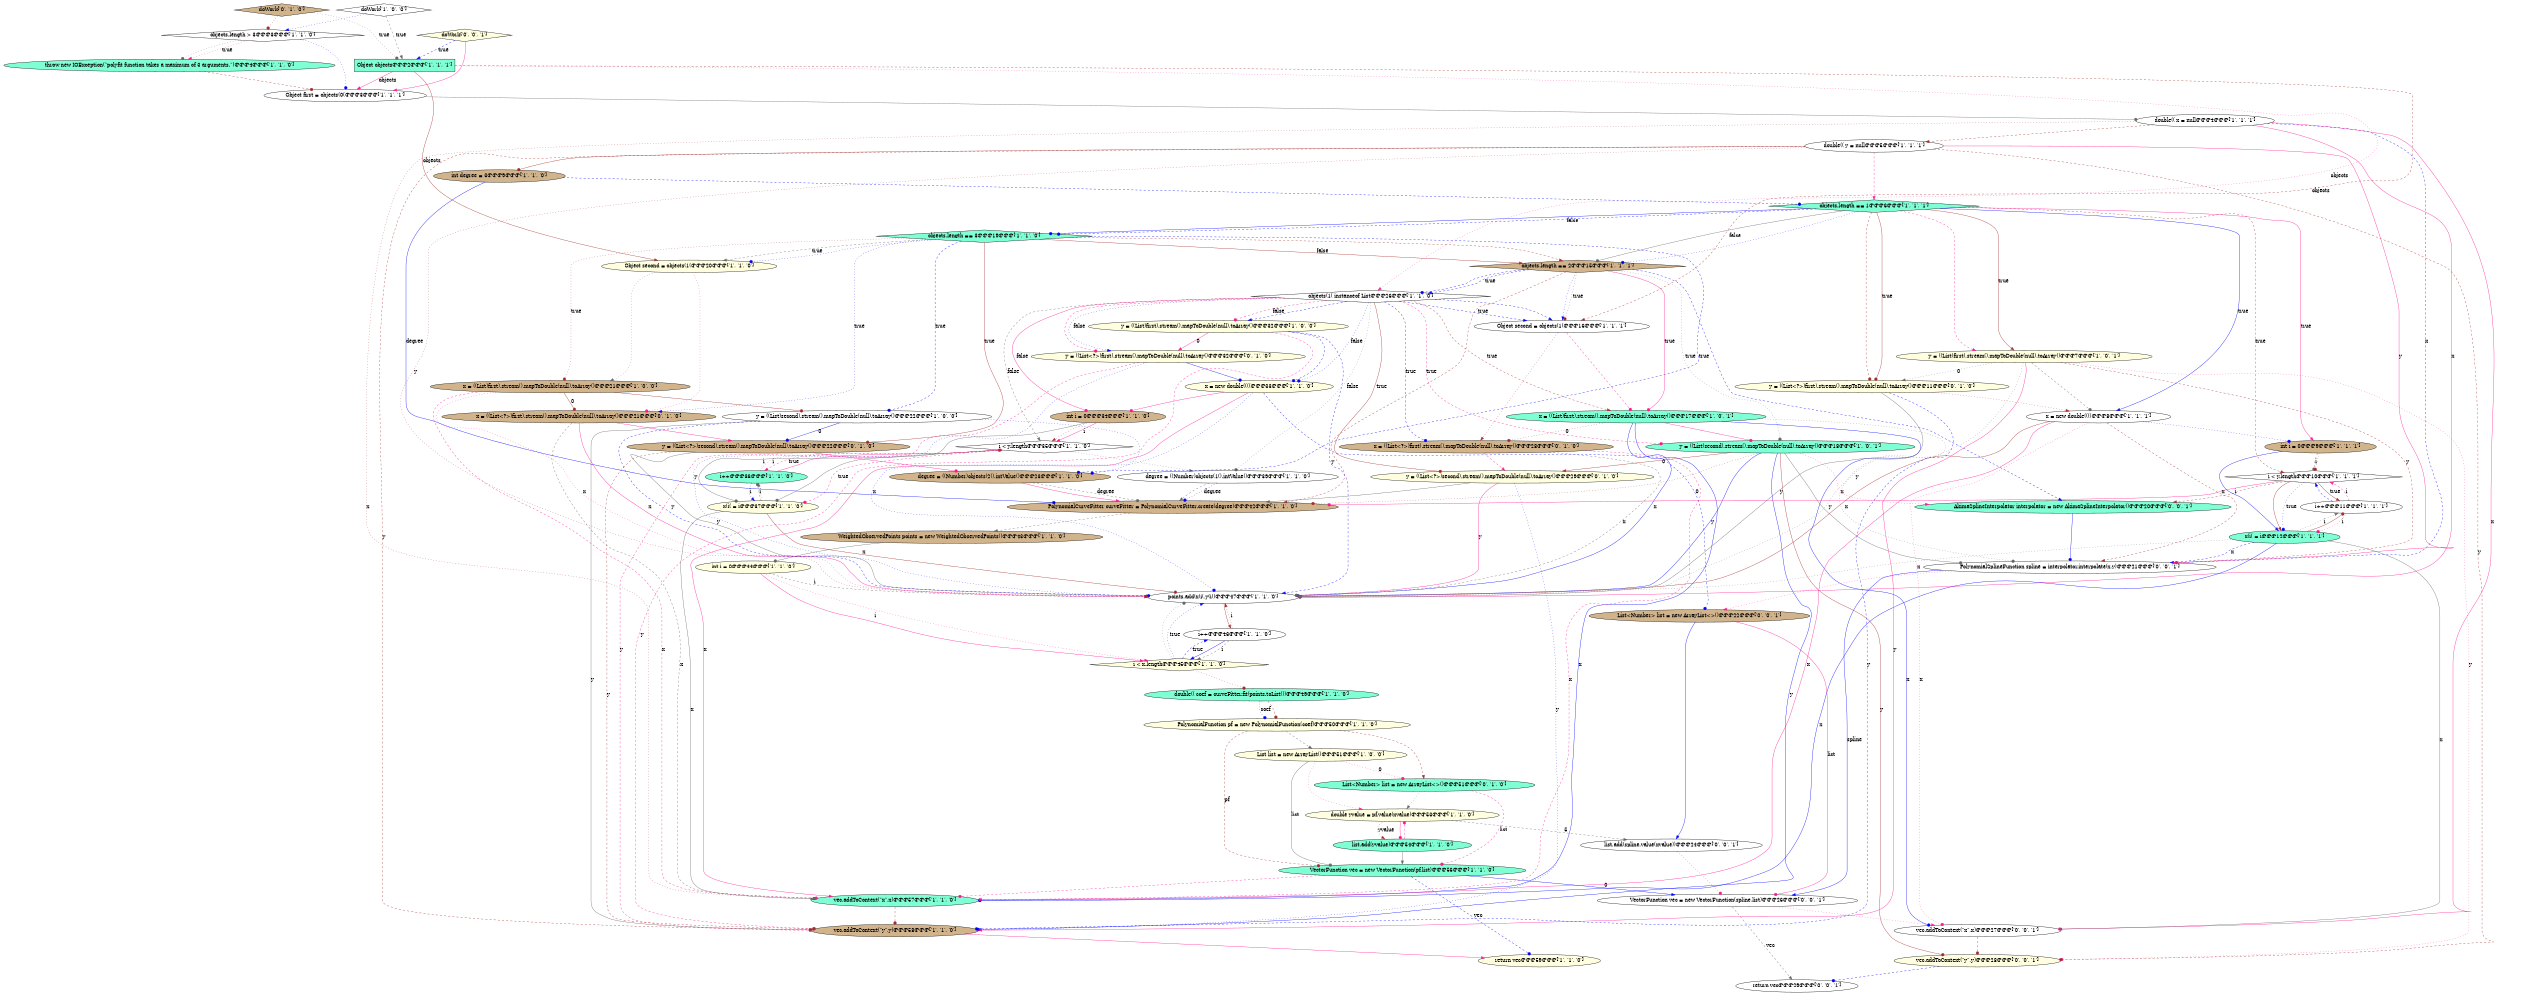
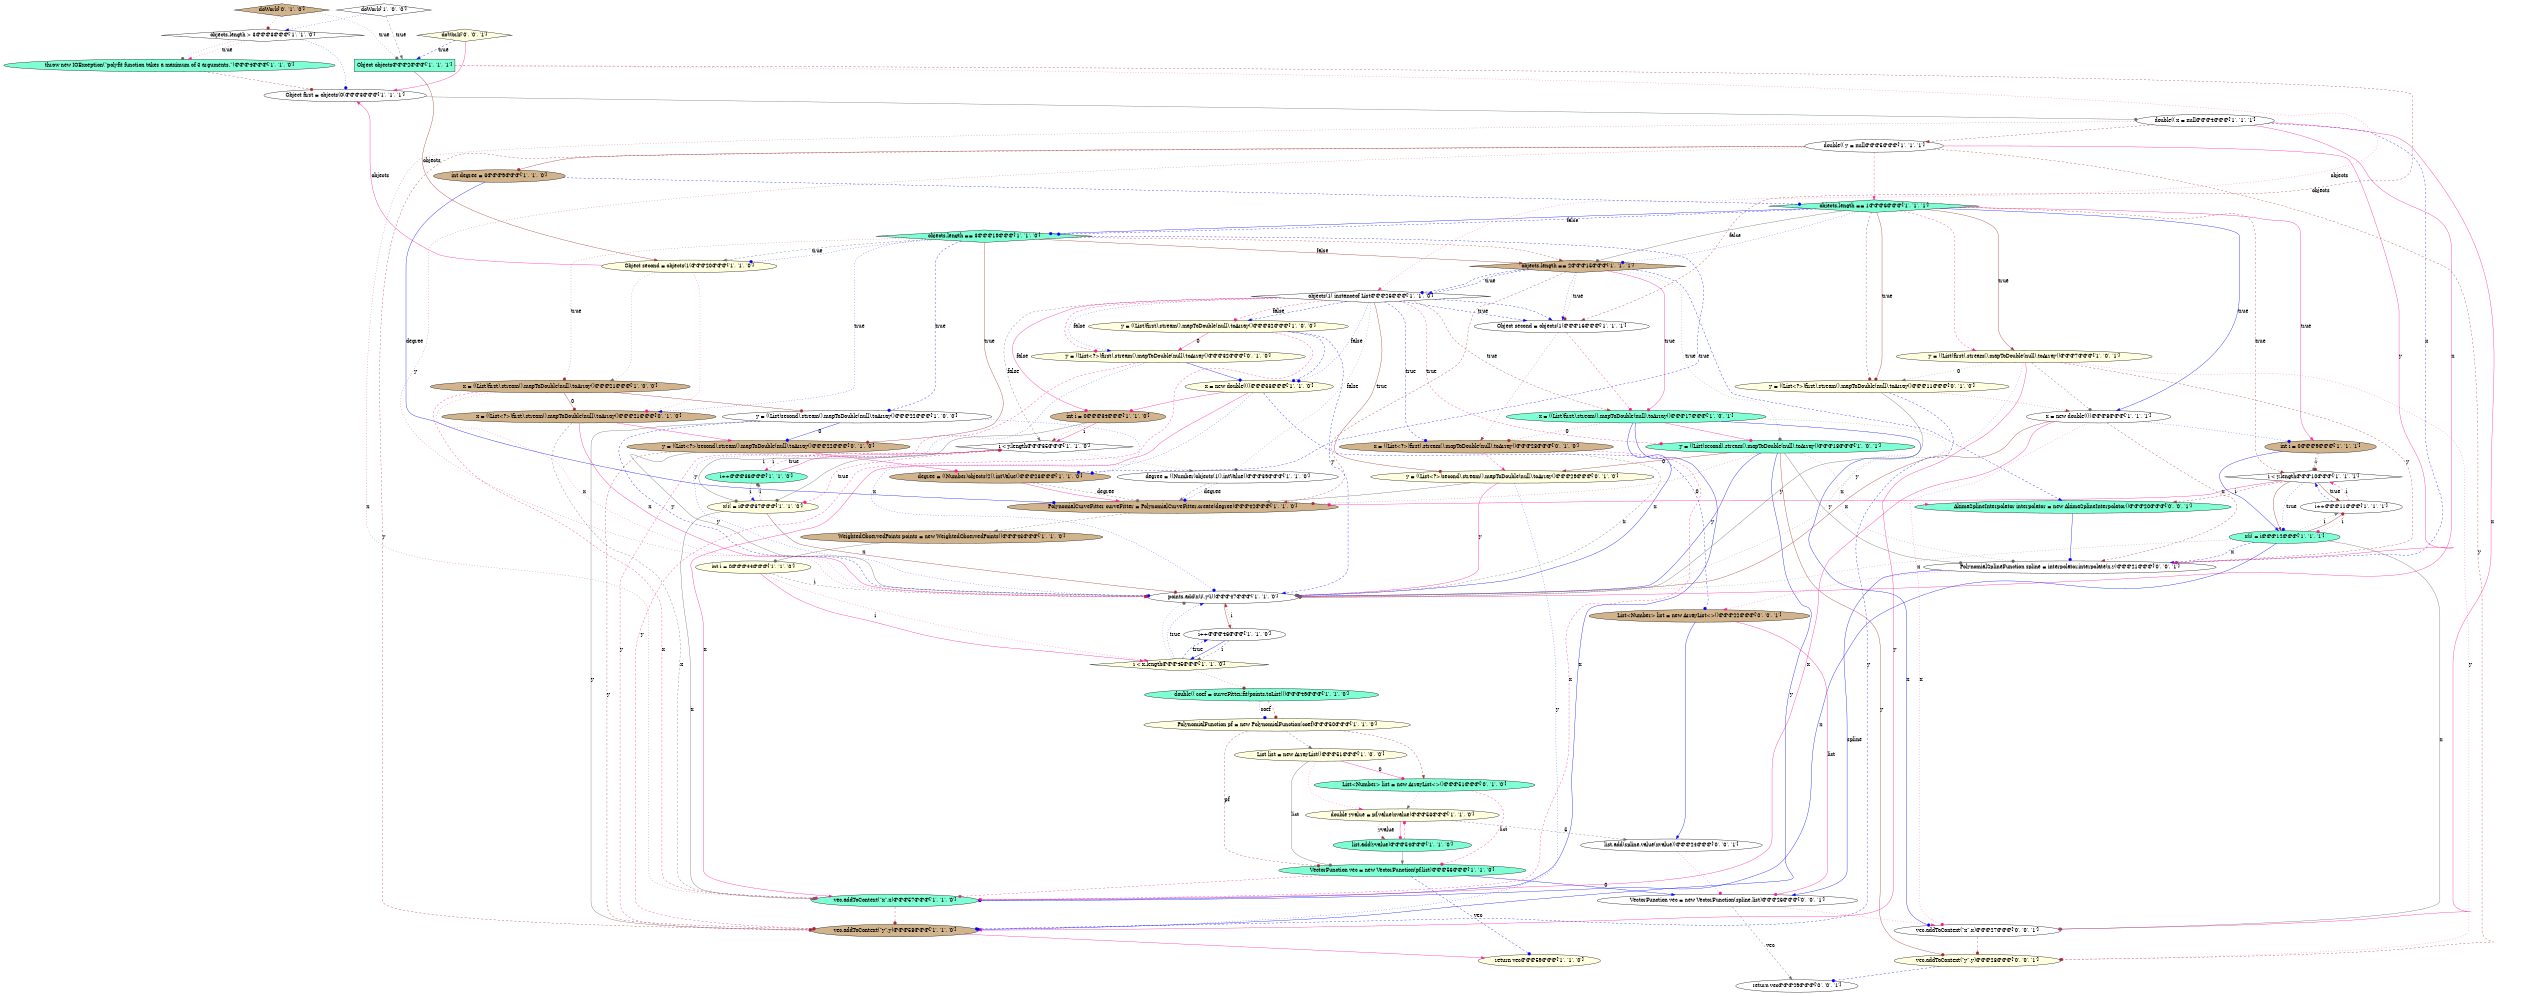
  digraph {
    node [fillcolor=white shape=ellipse style=filled]
    edge [arrowhead=dot color=blue style=dashed]
    n1 [fillcolor=lightyellow label="y = ((List<?>)second).stream().mapToDouble(null).toArray()@@@29@@@['0', '1', '0']"]
    n2 [fillcolor=tan label="vec.addToContext(\"y\",y)@@@58@@@['1', '1', '0']"]
    n3 [label="points.add(x(i(,y(i()@@@47@@@['1', '1', '0']"]
    n4 [fillcolor=tan label="PolynomialCurveFitter curveFitter = PolynomialCurveFitter.create(degree)@@@42@@@['1', '1', '0']"]
    n5 [fillcolor=lightyellow label="return vec@@@59@@@['1', '1', '0']"]
    n6 [label="i++@@@46@@@['1', '1', '0']"]
    n7 [fillcolor=tan label="WeightedObservedPoints points = new WeightedObservedPoints()@@@43@@@['1', '1', '0']"]
    n8 [fillcolor=aquamarine label="list.add(yvalue)@@@54@@@['1', '1', '0']"]
    n9 [fillcolor=aquamarine label="VectorFunction vec = new VectorFunction(pf,list)@@@56@@@['1', '1', '0']"]
    n10 [fillcolor=lightyellow label="double yvalue = pf.value(xvalue)@@@53@@@['1', '1', '0']"]
    n11 [fillcolor=aquamarine label="vec.addToContext(\"x\",x)@@@57@@@['1', '1', '0']"]
    n12 [label="VectorFunction vec = new VectorFunction(spline,list)@@@26@@@['0', '0', '1']"]
    n13 [label="list.add(spline.value(xvalue))@@@24@@@['0', '0', '1']"]
    n14 [label="doWork['1', '0', '0']" shape=diamond]
    n15 [label="objects.length > 3@@@3@@@['1', '1', '0']" shape=diamond]
    n16 [fillcolor=aquamarine label="Object objects@@@2@@@['1', '1', '1']" shape=box]
    n17 [fillcolor=aquamarine label="throw new IOException(\"polyfit function takes a maximum of 3 arguments.\")@@@4@@@['1', '1', '0']"]
    n18 [label="Object first = objects(0(@@@3@@@['1', '1', '1']"]
    n19 [label="objects(1( instanceof List@@@26@@@['1', '1', '0']" shape=diamond]
    n20 [label="Object second = objects(1(@@@16@@@['1', '1', '1']"]
    n21 [fillcolor=lightyellow label="Object second = objects(1(@@@20@@@['1', '1', '0']"]
    n22 [fillcolor=aquamarine label="x = ((List)first).stream().mapToDouble(null).toArray()@@@17@@@['1', '0', '1']"]
    n23 [fillcolor=lightyellow label="y = ((List)first).stream().mapToDouble(null).toArray()@@@32@@@['1', '0', '0']"]
    n24 [fillcolor=lightyellow label="x = new double((((@@@33@@@['1', '1', '0']"]
    n25 [fillcolor=lightyellow label="y = ((List<?>)first).stream().mapToDouble(null).toArray()@@@32@@@['0', '1', '0']"]
    n26 [label="degree = ((Number)objects(1().intValue()@@@39@@@['1', '1', '0']"]
    n27 [fillcolor=tan label="x = ((List<?>)first).stream().mapToDouble(null).toArray()@@@28@@@['0', '1', '0']"]
    n28 [label="i < y.length@@@35@@@['1', '1', '0']" shape=diamond]
    n29 [fillcolor=aquamarine label="y = ((List)second).stream().mapToDouble(null).toArray()@@@18@@@['1', '0', '1']"]
    n30 [fillcolor=tan label="int i = 0@@@34@@@['1', '1', '0']"]
    n31 [label="PolynomialSplineFunction spline = interpolator.interpolate(x,y)@@@21@@@['0', '0', '1']"]
    n32 [label="vec.addToContext(\"x\",x)@@@27@@@['0', '0', '1']"]
    n33 [fillcolor=tan label="List<Number> list = new ArrayList<>()@@@22@@@['0', '0', '1']"]
    n34 [fillcolor=aquamarine label="i++@@@36@@@['1', '1', '0']"]
    n35 [fillcolor=lightyellow label="x(i( = i@@@37@@@['1', '1', '0']"]
    n36 [fillcolor=lightyellow label="vec.addToContext(\"y\",y)@@@28@@@['0', '0', '1']"]
    n37 [fillcolor=aquamarine label="AkimaSplineInterpolator interpolator = new AkimaSplineInterpolator()@@@20@@@['0', '0', '1']"]
    n38 [label="double(( x = null@@@4@@@['1', '1', '1']"]
    n39 [fillcolor=lightyellow label="int i = 0@@@44@@@['1', '1', '0']"]
    n40 [fillcolor=lightyellow label="i < x.length@@@45@@@['1', '1', '0']" shape=diamond]
    n41 [label="i++@@@11@@@['1', '1', '1']"]
    n42 [fillcolor=aquamarine label="x(i( = i@@@12@@@['1', '1', '1']"]
    n43 [label="i < y.length@@@10@@@['1', '1', '1']" shape=diamond]
    n44 [fillcolor=lightyellow label="doWork['0', '0', '1']" shape=diamond]
    n45 [fillcolor=aquamarine label="objects.length == 1@@@6@@@['1', '1', '1']" shape=diamond]
    n46 [fillcolor=aquamarine label="objects.length == 3@@@19@@@['1', '1', '0']" shape=diamond]
    n47 [fillcolor=lightyellow label="y = ((List)first).stream().mapToDouble(null).toArray()@@@7@@@['1', '0', '1']"]
    n48 [fillcolor=tan label="int i = 0@@@9@@@['1', '1', '1']"]
    n49 [fillcolor=tan label="objects.length == 2@@@15@@@['1', '1', '1']" shape=diamond]
    n50 [label="x = new double((((@@@8@@@['1', '1', '1']"]
    n51 [fillcolor=lightyellow label="y = ((List<?>)first).stream().mapToDouble(null).toArray()@@@11@@@['0', '1', '0']"]
    n52 [fillcolor=tan label="x = ((List)first).stream().mapToDouble(null).toArray()@@@21@@@['1', '0', '0']"]
    n53 [fillcolor=tan label="y = ((List<?>)second).stream().mapToDouble(null).toArray()@@@22@@@['0', '1', '0']"]
    n54 [fillcolor=tan label="degree = ((Number)objects(2().intValue()@@@23@@@['1', '1', '0']"]
    n55 [fillcolor=tan label="x = ((List<?>)first).stream().mapToDouble(null).toArray()@@@21@@@['0', '1', '0']"]
    n56 [label="y = ((List)second).stream().mapToDouble(null).toArray()@@@22@@@['1', '0', '0']"]
    n57 [label="return vec@@@29@@@['0', '0', '1']"]
    n58 [label="double(( y = null@@@5@@@['1', '1', '1']"]
    n59 [fillcolor=tan label="int degree = 3@@@9@@@['1', '1', '0']"]
    n60 [fillcolor=lightyellow label="List list = new ArrayList()@@@51@@@['1', '0', '0']"]
    n61 [fillcolor=aquamarine label="List<Number> list = new ArrayList<>()@@@51@@@['0', '1', '0']"]
    n62 [fillcolor=aquamarine label="double(( coef = curveFitter.fit(points.toList())@@@49@@@['1', '1', '0']"]
    n63 [fillcolor=lightyellow label="PolynomialFunction pf = new PolynomialFunction(coef)@@@50@@@['1', '1', '0']"]
    n64 [fillcolor=tan label="doWork['0', '1', '0']" shape=diamond]
    n1 -> n2 [arrowhead=normal label=y style=dotted]
    n1 -> n3 [color=deeppink label=y style=solid]
    n1 -> n4 [arrowhead=normal color=gray40 style=solid]
    n2 -> n5 [arrowhead=normal color=deeppink style=solid]
    n3 -> n6 [arrowhead=normal color=brown style=solid]
    n4 -> n7 [arrowhead=normal color=gray40]
    n6 -> n3 [arrowhead=normal color=brown label=i style=dotted]
    n6 -> n40 [arrowhead=normal style=solid]
    n6 -> n40 [arrowhead=normal color=gray40 label=i]
    n7 -> n39 [color=gray40 style=solid]
    n8 -> n9 [arrowhead=normal color=gray40 style=solid]
    n8 -> n10 [color=deeppink]
    n9 -> n5 [label=vec]
    n9 -> n11 [color=deeppink]
    n9 -> n12 [arrowhead=normal label=0 style=solid]
    n10 -> n8 [arrowhead=normal color=brown label=yvalue style=dotted]
    n10 -> n8 [color=deeppink style=solid]
    n10 -> n13 [arrowhead=normal color=gray40 label=5]
    n11 -> n2 [color=brown]
    n12 -> n32 [arrowhead=normal color=deeppink style=dotted]
    n12 -> n57 [arrowhead=normal color=gray40 label=vec]
    n13 -> n12 [color=deeppink style=dotted]
    n14 -> n15 [arrowhead=normal style=dotted]
    n14 -> n16 [arrowhead=normal color=gray40 label=true]
    n15 -> n17 [arrowhead=normal color=deeppink label=true style=dotted]
    n15 -> n17 [color=gray40 style=dotted]
    n15 -> n18 [style=dotted]
-   n16 -> n18 [arrowhead=normal color=deeppink label=objects style=solid]
+   n21 -> n18 [arrowhead=normal color=deeppink label=objects style=solid]
    n16 -> n19 [arrowhead=normal color=deeppink label=objects style=dotted]
    n16 -> n20 [arrowhead=normal color=brown label=objects]
    n16 -> n21 [arrowhead=normal color=brown label=objects style=solid]
    n17 -> n18 [color=brown]
    n18 -> n38 [color=gray40 style=solid]
    n19 -> n1 [color=brown label=true style=solid]
    n19 -> n20 [arrowhead=normal]
    n19 -> n20 [arrowhead=normal label=true]
    n19 -> n22 [arrowhead=normal color=brown label=true]
    n19 -> n23 [arrowhead=normal]
    n19 -> n23 [color=deeppink label=false]
    n19 -> n24 [label=false style=dotted]
    n19 -> n25 [arrowhead=normal label=false style=dotted]
    n19 -> n25 [color=deeppink]
    n19 -> n26 [color=gray40 label=false style=dotted]
    n19 -> n27 [label=true]
    n19 -> n28 [arrowhead=normal color=gray40 label=false]
    n19 -> n29 [color=deeppink label=true]
    n19 -> n30 [color=deeppink label=false style=solid]
    n20 -> n22 [color=deeppink]
    n20 -> n27 [arrowhead=normal color=brown style=dotted]
    n21 -> n52 [arrowhead=normal color=gray40 style=dotted]
    n21 -> n55 [color=deeppink style=dotted]
    n22 -> n3 [label=x style=solid]
    n22 -> n11 [label=x style=solid]
    n22 -> n27 [color=brown label=0 style=dotted]
    n22 -> n29 [color=deeppink style=solid]
    n22 -> n31 [color=gray40 label=x style=dotted]
    n22 -> n32 [label=x style=solid]
    n23 -> n2 [color=deeppink label=y]
    n23 -> n3 [arrowhead=normal label=y]
    n23 -> n24
    n23 -> n25 [arrowhead=normal color=deeppink label=0 style=solid]
    n24 -> n3 [label=x style=dotted]
    n24 -> n11 [arrowhead=normal color=deeppink label=x style=solid]
    n24 -> n30 [color=deeppink style=solid]
    n24 -> n33 [label=0]
    n25 -> n2 [color=deeppink label=y]
    n25 -> n3 [arrowhead=normal label=y style=dotted]
    n25 -> n24 [style=solid]
    n26 -> n4 [label=degree style=dotted]
    n26 -> n4 [arrowhead=normal color=gray40]
    n27 -> n1 [arrowhead=normal color=deeppink]
    n27 -> n3 [color=gray40 label=x]
    n27 -> n11 [arrowhead=normal color=deeppink label=x]
    n28 -> n26 [arrowhead=normal color=gray40 style=dotted]
    n28 -> n34 [arrowhead=normal color=deeppink label=true]
    n28 -> n35 [color=deeppink label=true]
    n28 -> n35 [color=gray40 style=solid]
    n29 -> n1 [arrowhead=normal color=brown label=0 style=solid]
    n29 -> n2 [label=y style=solid]
    n29 -> n3 [arrowhead=normal label=y style=solid]
    n29 -> n4 [color=brown style=dotted]
    n29 -> n31 [color=gray40 label=y style=solid]
    n29 -> n36 [color=brown label=y style=solid]
    n29 -> n37 [arrowhead=normal color=deeppink style=dotted]
    n30 -> n28 [arrowhead=normal color=deeppink label=i style=solid]
    n30 -> n28 [arrowhead=normal color=brown style=dotted]
    n30 -> n35 [color=gray40 label=i style=solid]
    n31 -> n12 [arrowhead=normal label=spline style=solid]
    n31 -> n33 [arrowhead=normal color=deeppink style=dotted]
    n32 -> n36 [color=brown]
    n33 -> n12 [color=deeppink label=list style=solid]
    n33 -> n13 [arrowhead=normal style=solid]
    n34 -> n28 [color=deeppink style=solid]
    n34 -> n28 [arrowhead=normal color=brown label=i style=dotted]
    n34 -> n35 [arrowhead=normal label=i style=dotted]
    n35 -> n3 [color=brown label=x style=solid]
    n35 -> n11 [arrowhead=normal color=gray40 label=x style=solid]
    n35 -> n34 [color=gray40 label=i]
    n35 -> n34 [arrowhead=normal color=gray40 style=dotted]
    n36 -> n57
    n37 -> n31 [style=solid]
    n38 -> n3 [color=deeppink label=x style=solid]
    n38 -> n11 [color=brown label=x style=dotted]
    n38 -> n31 [arrowhead=normal label=x]
    n38 -> n32 [color=deeppink label=x style=solid]
    n38 -> n58 [arrowhead=normal color=brown]
    n39 -> n3 [arrowhead=normal color=gray40 label=i]
    n39 -> n40 [arrowhead=normal color=deeppink style=dotted]
    n39 -> n40 [arrowhead=normal color=deeppink label=i style=solid]
    n40 -> n3 [arrowhead=normal label=true style=dotted]
    n40 -> n3 [color=gray40 style=dotted]
    n40 -> n6 [arrowhead=normal label=true]
    n40 -> n62 [color=brown style=dotted]
    n41 -> n42 [color=deeppink label=i style=dotted]
    n41 -> n43 [arrowhead=normal color=deeppink label=i]
    n41 -> n43 [arrowhead=normal]
    n42 -> n3 [color=gray40 label=x style=dotted]
    n42 -> n11 [label=x style=solid]
    n42 -> n31 [arrowhead=normal label=x]
    n42 -> n32 [arrowhead=normal color=gray40 label=x style=solid]
    n42 -> n41 [arrowhead=normal color=gray40 label=i style=dotted]
    n42 -> n41 [color=brown style=solid]
    n43 -> n4 [color=deeppink style=solid]
    n43 -> n37 [arrowhead=normal color=brown]
    n43 -> n41 [arrowhead=normal color=brown label=true style=solid]
    n43 -> n42 [arrowhead=normal color=brown style=solid]
    n43 -> n42 [label=true style=dotted]
    n44 -> n16 [arrowhead=normal label=true]
    n44 -> n18 [arrowhead=normal color=deeppink style=solid]
    n45 -> n43 [arrowhead=normal color=brown label=true]
    n45 -> n46 [style=solid]
    n45 -> n46 [label=false]
    n45 -> n47 [arrowhead=normal color=deeppink]
    n45 -> n47 [arrowhead=normal color=brown label=true style=solid]
    n45 -> n48 [arrowhead=normal color=deeppink label=true style=solid]
    n45 -> n49 [style=dotted]
    n45 -> n49 [color=gray40 label=false style=solid]
    n45 -> n50 [arrowhead=normal label=true style=solid]
    n45 -> n51 [color=brown label=true style=solid]
    n45 -> n51 [color=brown]
    n46 -> n21 [arrowhead=normal color=gray40 label=true]
    n46 -> n21 [style=dotted]
    n46 -> n49 [arrowhead=normal color=brown]
    n46 -> n49 [arrowhead=normal color=brown label=false style=solid]
    n46 -> n52 [color=brown label=true style=dotted]
    n46 -> n53 [color=brown label=true style=solid]
    n46 -> n54 [label=true]
    n46 -> n55 [arrowhead=normal label=true style=dotted]
    n46 -> n56 [label=true]
    n47 -> n2 [arrowhead=normal color=deeppink label=y style=solid]
    n47 -> n3 [arrowhead=normal color=gray40 label=y style=dotted]
    n47 -> n31 [arrowhead=normal color=brown label=y]
    n47 -> n36 [arrowhead=normal color=deeppink label=y style=dotted]
    n47 -> n50 [color=gray40]
    n47 -> n51 [arrowhead=normal color=gray40 label=0 style=dotted]
    n48 -> n42 [arrowhead=normal label=i style=solid]
    n48 -> n43 [color=gray40 label=i]
    n48 -> n43 [color=brown style=dotted]
    n49 -> n4 [arrowhead=normal color=brown]
    n49 -> n19 [arrowhead=normal label=true]
    n49 -> n19
    n49 -> n20 [color=brown label=true style=dotted]
    n49 -> n20 [arrowhead=normal style=dotted]
    n49 -> n22 [color=deeppink label=true style=solid]
    n49 -> n29 [color=gray40 label=true style=dotted]
    n49 -> n37 [arrowhead=normal]
    n50 -> n3 [color=brown label=x style=solid]
    n50 -> n11 [arrowhead=normal color=deeppink label=x style=solid]
    n50 -> n31 [arrowhead=normal color=brown label=x]
    n50 -> n32 [color=deeppink label=x style=dotted]
    n50 -> n48 [style=dotted]
    n51 -> n2 [label=y]
    n51 -> n3 [color=gray40 label=y style=solid]
    n51 -> n50 [arrowhead=normal color=brown style=dotted]
    n52 -> n3 [color=deeppink label=x style=dotted]
    n52 -> n11 [color=deeppink label=x]
    n52 -> n55 [color=brown label=0 style=solid]
    n52 -> n56 [color=brown style=solid]
    n53 -> n2 [color=brown label=y]
    n53 -> n3 [arrowhead=normal color=gray40 label=y style=solid]
    n53 -> n54 [color=deeppink style=solid]
    n54 -> n4 [color=gray40 label=degree]
    n54 -> n4 [arrowhead=normal color=deeppink style=solid]
    n55 -> n3 [arrowhead=normal color=deeppink label=x style=solid]
    n55 -> n11 [arrowhead=normal color=gray40 label=x]
    n55 -> n53 [arrowhead=normal color=deeppink style=solid]
    n56 -> n2 [color=gray40 label=y style=solid]
    n56 -> n3 [label=y]
    n56 -> n53 [label=0 style=solid]
    n56 -> n54 [style=dotted]
    n58 -> n2 [arrowhead=normal color=brown label=y]
    n58 -> n3 [arrowhead=normal color=brown label=y style=dotted]
    n58 -> n31 [arrowhead=normal color=deeppink label=y style=solid]
    n58 -> n36 [color=brown label=y]
    n58 -> n45 [arrowhead=normal color=deeppink]
    n58 -> n59 [color=brown style=solid]
    n59 -> n4 [label=degree style=solid]
    n59 -> n45
    n60 -> n9 [color=gray40 label=list style=solid]
    n60 -> n10 [arrowhead=normal color=deeppink style=dotted]
-   n60 -> n61 [color=deeppink label=0 style=dotted]
+   n60 -> n61 [color=deeppink label=0 style=solid]
    n61 -> n9 [color=deeppink label=list]
    n61 -> n10 [arrowhead=normal color=gray40 style=dotted]
    n62 -> n63 [color=brown]
    n62 -> n63 [label=coef style=dotted]
    n63 -> n9 [color=brown label=pf]
    n63 -> n60 [arrowhead=normal color=gray40]
    n63 -> n61 [arrowhead=normal color=brown]
    n64 -> n15 [color=brown style=dotted]
    n64 -> n16 [color=gray40 label=true style=dotted]
  }
